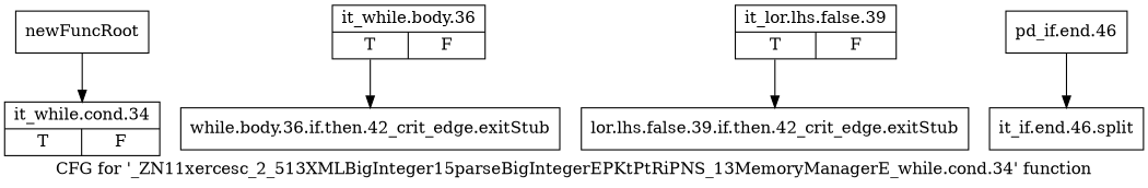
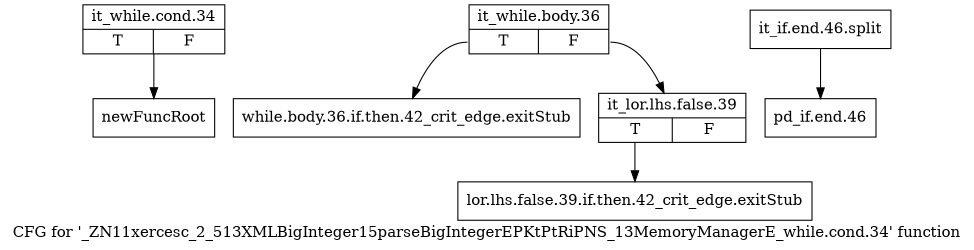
  digraph {
    label="CFG for '_ZN11xercesc_2_513XMLBigInteger15parseBigIntegerEPKtPtRiPNS_13MemoryManagerE_while.cond.34' function"
    node [shape=record]
    n1 [label="{newFuncRoot}"]
    n2 [label="{it_while.cond.34|{<s0>T|<s1>F}}"]
    n3 [label="{it_while.body.36|{<s0>T|<s1>F}}"]
    n4 [label="{while.body.36.if.then.42_crit_edge.exitStub}"]
    n5 [label="{it_lor.lhs.false.39|{<s0>T|<s1>F}}"]
    n6 [label="{lor.lhs.false.39.if.then.42_crit_edge.exitStub}"]
    n7 [label="{pd_if.end.46}"]
    n8 [label="{it_if.end.46.split}"]
-   n1 -> n2
+   n2 -> n1
    n3 -> n4 [tailport=s0]
+   n3 -> n5 [tailport=s1]
    n5 -> n6 [tailport=s0]
-   n7 -> n8
+   n8 -> n7
  }
